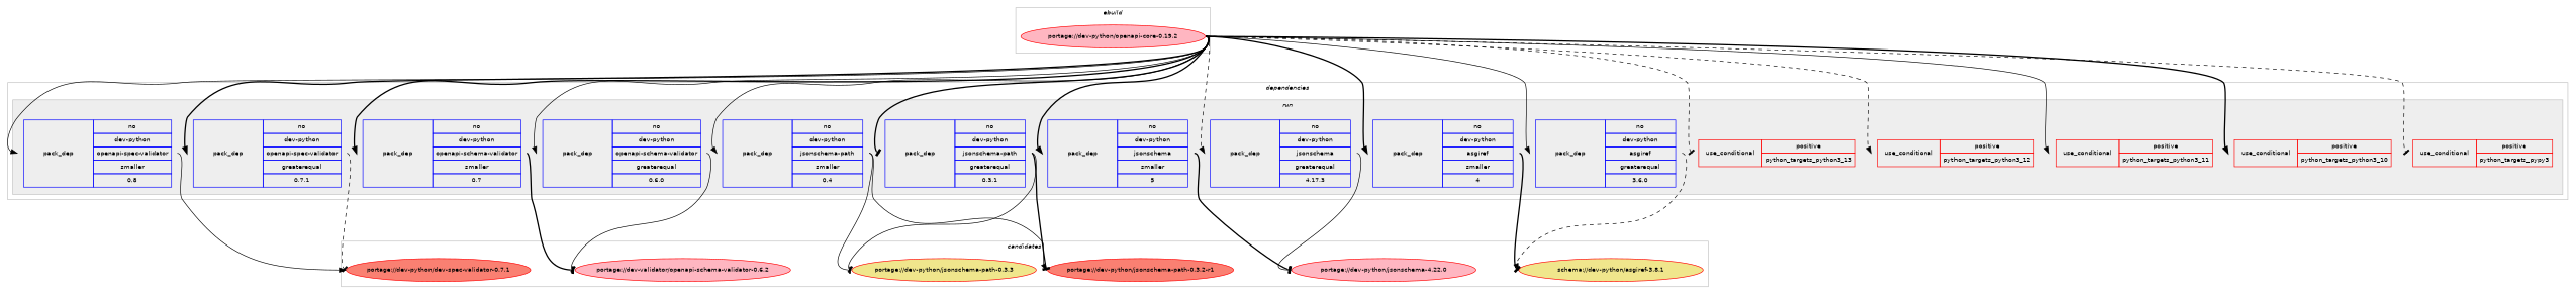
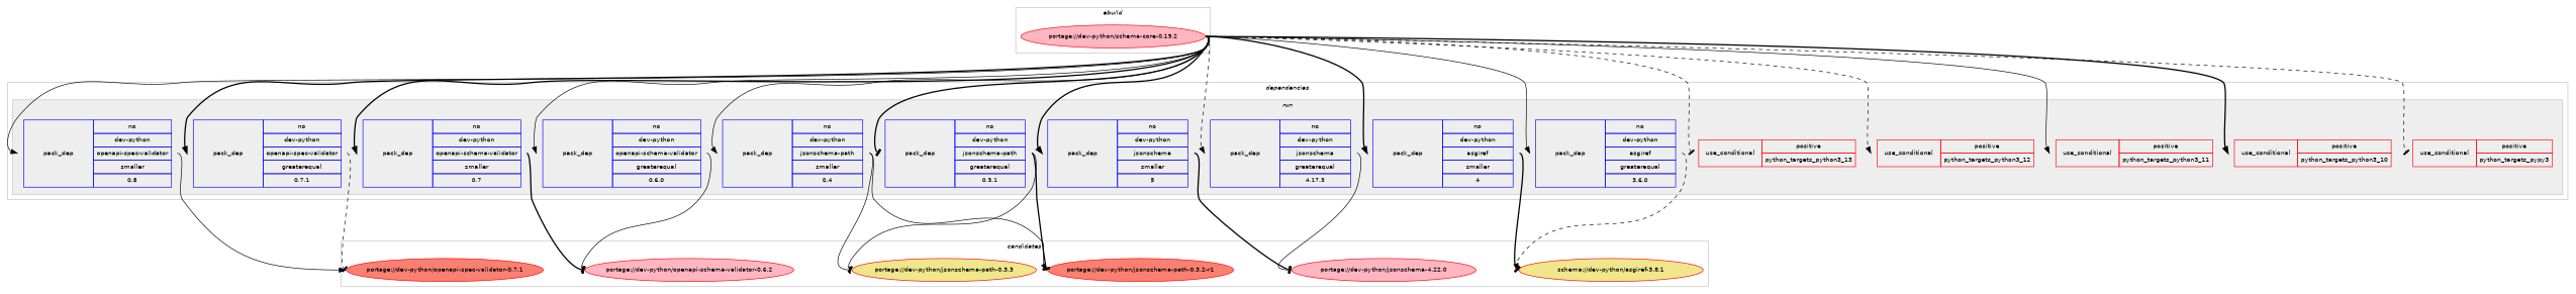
  digraph {
    compound=true
    concentrate=true
    fontname=Helvetica
    fontsize=10
    newrank=true
    rankdir=TB
    ranksep=1.5
    node [color=red fontname=Helvetica fontsize=10 shape=none]
    edge [arrowhead=normal headport=w style=solid tailport=e weight=20]
-   n1 [fillcolor=lightpink label="portage://dev-python/openapi-core-0.19.2" style=filled width=4 shape=""]
+   n1 [fillcolor=lightpink label="portage://dev-python/schema-core-0.19.2" style=filled width=4 shape=""]
    n2 [label=<<TABLE BORDER="0" CELLBORDER="1" CELLSPACING="0" CELLPADDING="4"><TR><TD ROWSPAN="3" CELLPADDING="10">use_conditional</TD></TR><TR><TD>positive</TD></TR><TR><TD>python_targets_pypy3</TD></TR></TABLE>>]
    n3 [label=<<TABLE BORDER="0" CELLBORDER="1" CELLSPACING="0" CELLPADDING="4"><TR><TD ROWSPAN="3" CELLPADDING="10">use_conditional</TD></TR><TR><TD>positive</TD></TR><TR><TD>python_targets_python3_10</TD></TR></TABLE>>]
    n4 [label=<<TABLE BORDER="0" CELLBORDER="1" CELLSPACING="0" CELLPADDING="4"><TR><TD ROWSPAN="3" CELLPADDING="10">use_conditional</TD></TR><TR><TD>positive</TD></TR><TR><TD>python_targets_python3_11</TD></TR></TABLE>>]
    n5 [label=<<TABLE BORDER="0" CELLBORDER="1" CELLSPACING="0" CELLPADDING="4"><TR><TD ROWSPAN="3" CELLPADDING="10">use_conditional</TD></TR><TR><TD>positive</TD></TR><TR><TD>python_targets_python3_12</TD></TR></TABLE>>]
    n6 [label=<<TABLE BORDER="0" CELLBORDER="1" CELLSPACING="0" CELLPADDING="4"><TR><TD ROWSPAN="3" CELLPADDING="10">use_conditional</TD></TR><TR><TD>positive</TD></TR><TR><TD>python_targets_python3_13</TD></TR></TABLE>>]
    n7 [color=blue label=<<TABLE BORDER="0" CELLBORDER="1" CELLSPACING="0" CELLPADDING="4" WIDTH="220"><TR><TD ROWSPAN="6" CELLPADDING="30">pack_dep</TD></TR><TR><TD WIDTH="110">no</TD></TR><TR><TD>dev-python</TD></TR><TR><TD>asgiref</TD></TR><TR><TD>greaterequal</TD></TR><TR><TD>3.6.0</TD></TR></TABLE>>]
    n8 [color=blue label=<<TABLE BORDER="0" CELLBORDER="1" CELLSPACING="0" CELLPADDING="4" WIDTH="220"><TR><TD ROWSPAN="6" CELLPADDING="30">pack_dep</TD></TR><TR><TD WIDTH="110">no</TD></TR><TR><TD>dev-python</TD></TR><TR><TD>asgiref</TD></TR><TR><TD>smaller</TD></TR><TR><TD>4</TD></TR></TABLE>>]
    n9 [color=blue label=<<TABLE BORDER="0" CELLBORDER="1" CELLSPACING="0" CELLPADDING="4" WIDTH="220"><TR><TD ROWSPAN="6" CELLPADDING="30">pack_dep</TD></TR><TR><TD WIDTH="110">no</TD></TR><TR><TD>dev-python</TD></TR><TR><TD>jsonschema</TD></TR><TR><TD>greaterequal</TD></TR><TR><TD>4.17.3</TD></TR></TABLE>>]
    n10 [color=blue label=<<TABLE BORDER="0" CELLBORDER="1" CELLSPACING="0" CELLPADDING="4" WIDTH="220"><TR><TD ROWSPAN="6" CELLPADDING="30">pack_dep</TD></TR><TR><TD WIDTH="110">no</TD></TR><TR><TD>dev-python</TD></TR><TR><TD>jsonschema</TD></TR><TR><TD>smaller</TD></TR><TR><TD>5</TD></TR></TABLE>>]
    n11 [color=blue label=<<TABLE BORDER="0" CELLBORDER="1" CELLSPACING="0" CELLPADDING="4" WIDTH="220"><TR><TD ROWSPAN="6" CELLPADDING="30">pack_dep</TD></TR><TR><TD WIDTH="110">no</TD></TR><TR><TD>dev-python</TD></TR><TR><TD>jsonschema-path</TD></TR><TR><TD>greaterequal</TD></TR><TR><TD>0.3.1</TD></TR></TABLE>>]
    n12 [color=blue label=<<TABLE BORDER="0" CELLBORDER="1" CELLSPACING="0" CELLPADDING="4" WIDTH="220"><TR><TD ROWSPAN="6" CELLPADDING="30">pack_dep</TD></TR><TR><TD WIDTH="110">no</TD></TR><TR><TD>dev-python</TD></TR><TR><TD>jsonschema-path</TD></TR><TR><TD>smaller</TD></TR><TR><TD>0.4</TD></TR></TABLE>>]
    n13 [color=blue label=<<TABLE BORDER="0" CELLBORDER="1" CELLSPACING="0" CELLPADDING="4" WIDTH="220"><TR><TD ROWSPAN="6" CELLPADDING="30">pack_dep</TD></TR><TR><TD WIDTH="110">no</TD></TR><TR><TD>dev-python</TD></TR><TR><TD>openapi-schema-validator</TD></TR><TR><TD>greaterequal</TD></TR><TR><TD>0.6.0</TD></TR></TABLE>>]
    n14 [color=blue label=<<TABLE BORDER="0" CELLBORDER="1" CELLSPACING="0" CELLPADDING="4" WIDTH="220"><TR><TD ROWSPAN="6" CELLPADDING="30">pack_dep</TD></TR><TR><TD WIDTH="110">no</TD></TR><TR><TD>dev-python</TD></TR><TR><TD>openapi-schema-validator</TD></TR><TR><TD>smaller</TD></TR><TR><TD>0.7</TD></TR></TABLE>>]
    n15 [color=blue label=<<TABLE BORDER="0" CELLBORDER="1" CELLSPACING="0" CELLPADDING="4" WIDTH="220"><TR><TD ROWSPAN="6" CELLPADDING="30">pack_dep</TD></TR><TR><TD WIDTH="110">no</TD></TR><TR><TD>dev-python</TD></TR><TR><TD>openapi-spec-validator</TD></TR><TR><TD>greaterequal</TD></TR><TR><TD>0.7.1</TD></TR></TABLE>>]
    n16 [color=blue label=<<TABLE BORDER="0" CELLBORDER="1" CELLSPACING="0" CELLPADDING="4" WIDTH="220"><TR><TD ROWSPAN="6" CELLPADDING="30">pack_dep</TD></TR><TR><TD WIDTH="110">no</TD></TR><TR><TD>dev-python</TD></TR><TR><TD>openapi-spec-validator</TD></TR><TR><TD>smaller</TD></TR><TR><TD>0.8</TD></TR></TABLE>>]
    n17 [fillcolor=khaki label="schema://dev-python/asgiref-3.8.1" style=filled width=4 shape=""]
    n18 [fillcolor=lightpink label="portage://dev-python/jsonschema-4.22.0" style=filled width=4 shape=""]
    n19 [fillcolor=salmon label="portage://dev-python/jsonschema-path-0.3.2-r1" style=filled width=4 shape=""]
    n20 [fillcolor=khaki label="portage://dev-python/jsonschema-path-0.3.3" style=filled width=4 shape=""]
-   n21 [fillcolor=lightpink label="portage://dev-validator/openapi-schema-validator-0.6.2" style=filled width=4 shape=""]
-   n22 [fillcolor=salmon label="portage://dev-python/dev-spec-validator-0.7.1" style=filled width=4 shape=""]
+   n21 [fillcolor=lightpink label="portage://dev-python/openapi-schema-validator-0.6.2" style=filled width=4 shape=""]
+   n22 [fillcolor=salmon label="portage://dev-python/openapi-spec-validator-0.7.1" style=filled width=4 shape=""]
    subgraph cluster_1 {
      color=gray
      label=<<i>ebuild</i>>
      rank=same
      n1
    }
    subgraph cluster_2 {
      color=gray
      label=<<i>dependencies</i>>
      subgraph cluster_3 {
        color=gray
        fillcolor="#eeeeee"
        label=<<i>compile</i>>
        style=filled
      }
      subgraph cluster_4 {
        color=gray
        fillcolor="#eeeeee"
        label=<<i>compile and run</i>>
        style=filled
      }
      subgraph cluster_5 {
        color=gray
        fillcolor="#eeeeee"
        label=<<i>run</i>>
        style=filled
        subgraph sub_6 {
          color=gray
          fillcolor="#eeeeee"
          label=<<i>run</i>>
          style=filled
          n2
        }
        subgraph sub_7 {
          color=gray
          fillcolor="#eeeeee"
          label=<<i>run</i>>
          style=filled
          n3
        }
        subgraph sub_8 {
          color=gray
          fillcolor="#eeeeee"
          label=<<i>run</i>>
          style=filled
          n4
        }
        subgraph sub_9 {
          color=gray
          fillcolor="#eeeeee"
          label=<<i>run</i>>
          style=filled
          n5
        }
        subgraph sub_10 {
          color=gray
          fillcolor="#eeeeee"
          label=<<i>run</i>>
          style=filled
          n6
        }
        subgraph sub_11 {
          color=gray
          fillcolor="#eeeeee"
          label=<<i>run</i>>
          style=filled
          n7
        }
        subgraph sub_12 {
          color=gray
          fillcolor="#eeeeee"
          label=<<i>run</i>>
          style=filled
          n8
        }
        subgraph sub_13 {
          color=gray
          fillcolor="#eeeeee"
          label=<<i>run</i>>
          style=filled
          n9
        }
        subgraph sub_14 {
          color=gray
          fillcolor="#eeeeee"
          label=<<i>run</i>>
          style=filled
          n10
        }
        subgraph sub_15 {
          color=gray
          fillcolor="#eeeeee"
          label=<<i>run</i>>
          style=filled
          n11
        }
        subgraph sub_16 {
          color=gray
          fillcolor="#eeeeee"
          label=<<i>run</i>>
          style=filled
          n12
        }
        subgraph sub_17 {
          color=gray
          fillcolor="#eeeeee"
          label=<<i>run</i>>
          style=filled
          n13
        }
        subgraph sub_18 {
          color=gray
          fillcolor="#eeeeee"
          label=<<i>run</i>>
          style=filled
          n14
        }
        subgraph sub_19 {
          color=gray
          fillcolor="#eeeeee"
          label=<<i>run</i>>
          style=filled
          n15
        }
        subgraph sub_20 {
          color=gray
          fillcolor="#eeeeee"
          label=<<i>run</i>>
          style=filled
          n16
        }
      }
    }
    subgraph cluster_21 {
      color=gray
      label=<<i>candidates</i>>
      rank=same
      subgraph sub_22 {
        color=black
        label=<<i>candidates</i>>
        nodesep=1
        rank=same
        n17
      }
      subgraph sub_23 {
        color=black
        label=<<i>candidates</i>>
        nodesep=1
        rank=same
        n17
      }
      subgraph sub_24 {
        color=black
        label=<<i>candidates</i>>
        nodesep=1
        rank=same
        n18
      }
      subgraph sub_25 {
        color=black
        label=<<i>candidates</i>>
        nodesep=1
        rank=same
        n18
      }
      subgraph sub_26 {
        color=black
        label=<<i>candidates</i>>
        nodesep=1
        rank=same
        n19
        n20
      }
      subgraph sub_27 {
        color=black
        label=<<i>candidates</i>>
        nodesep=1
        rank=same
        n19
        n20
      }
      subgraph sub_28 {
        color=black
        label=<<i>candidates</i>>
        nodesep=1
        rank=same
        n21
      }
      subgraph sub_29 {
        color=black
        label=<<i>candidates</i>>
        nodesep=1
        rank=same
        n21
      }
      subgraph sub_30 {
        color=black
        label=<<i>candidates</i>>
        nodesep=1
        rank=same
        n22
      }
      subgraph sub_31 {
        color=black
        label=<<i>candidates</i>>
        nodesep=1
        rank=same
        n22
      }
    }
    n1 -> n2 [arrowhead=tee style=dashed]
    n1 -> n3 [style=bold]
    n1 -> n4
    n1 -> n5 [style=dashed]
    n1 -> n6 [arrowhead=tee style=dashed]
    n1 -> n7
    n1 -> n8 [style=bold]
    n1 -> n9 [style=dashed]
    n1 -> n10 [style=bold]
    n1 -> n11 [arrowhead=tee style=bold]
    n1 -> n12
    n1 -> n13
    n1 -> n14 [style=bold]
    n1 -> n15 [style=bold]
    n1 -> n16
    n7 -> n17 [style=dashed weight=100]
    n8 -> n17 [arrowhead=tee style=bold weight=100]
    n9 -> n18 [arrowhead=tee weight=100]
    n10 -> n18 [arrowhead=tee style=bold weight=100]
    n11 -> n19 [arrowhead=tee style=bold weight=100]
    n11 -> n20 [arrowhead=tee weight=100]
    n12 -> n19 [weight=100]
    n12 -> n20 [arrowhead=tee weight=100]
    n13 -> n21 [arrowhead=tee weight=100]
    n14 -> n21 [arrowhead=tee style=bold weight=100]
    n15 -> n22 [arrowhead=tee style=dashed weight=100]
    n16 -> n22 [weight=100]
  }
